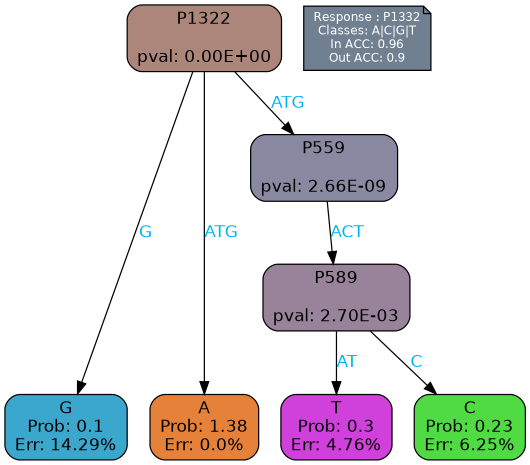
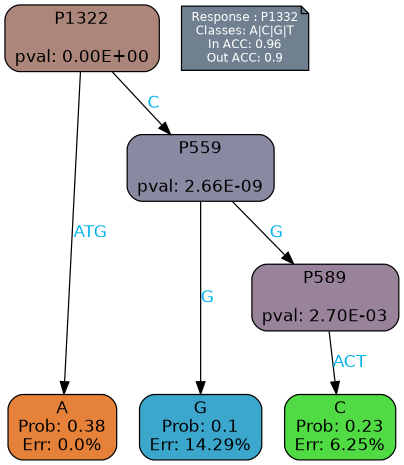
  digraph {
    ranksep=equally
    splines=polylines
    node [color=black fontname=helvetica shape=box style="filled, rounded"]
    edge [fontcolor=deepskyblue2 fontname=helvetica]
-   n1 [fillcolor="#d041dc" label="T\nProb: 0.3\nErr: 4.76%"]
    n2 [fillcolor="#50da43" label="C\nProb: 0.23\nErr: 6.25%"]
    n3 [fillcolor="#3ba7cc" label="G\nProb: 0.1\nErr: 14.29%"]
-   n4 [fillcolor="#e58139" label="A\nProb: 1.38\nErr: 0.0%"]
+   n4 [fillcolor="#e58139" label="A\nProb: 0.38\nErr: 0.0%"]
    n5 [align=left fillcolor=slategray fontcolor=white fontsize=10 label="Response : P1332\nClasses: A|C|G|T\nIn ACC: 0.96\nOut ACC: 0.9\n" shape=note style=filled]
    n6 [fillcolor="#ac867a" label="P1322\n\npval: 0.00E+00"]
    n7 [fillcolor="#8989a2" label="P559\n\npval: 2.66E-09"]
    n8 [fillcolor="#98839a" label="P589\n\npval: 2.70E-03"]
    subgraph sub_1 {
      rank=same
-     n1
      n2
      n3
      n4
    }
    subgraph sub_2 {
      rank=same
      n5
      n6
    }
    n6 -> n4 [label=ATG]
-   n6 -> n7 [label=ATG]
-   n6 -> n3 [label=G]
-   n7 -> n8 [label=ACT]
-   n8 -> n1 [label=AT]
-   n8 -> n2 [label=C]
+   n6 -> n7 [label=C]
+   n7 -> n3 [label=G]
+   n7 -> n8 [label=G]
+   n8 -> n2 [label=ACT]
  }
